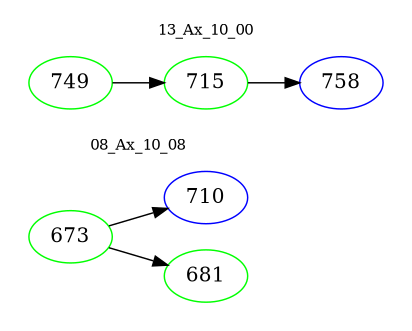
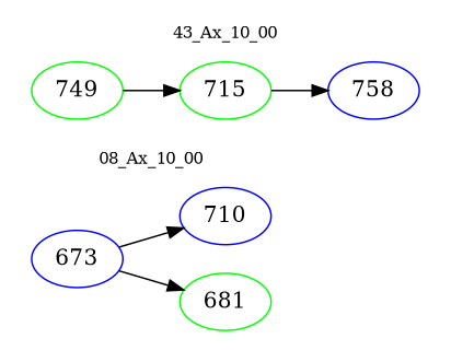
  digraph {
    rankdir=LR
    node [color=green]
    edge [color=black]
    n1 [label=681]
-   n2 [label=673]
+   n2 [color=blue label=673]
    n3 [color=blue label=710]
    n4 [label=749]
    n5 [label=715]
    n6 [color=blue label=758]
    subgraph cluster_1 {
      color=white
      fontsize=10
-     label="08_Ax_10_08"
+     label="08_Ax_10_00"
      n1
      n2
      n3
    }
    subgraph cluster_2 {
      color=white
      fontsize=10
-     label="13_Ax_10_00"
+     label="43_Ax_10_00"
      n4
      n5
      n6
    }
    n2 -> n1
    n2 -> n3
    n4 -> n5
    n5 -> n6
  }
